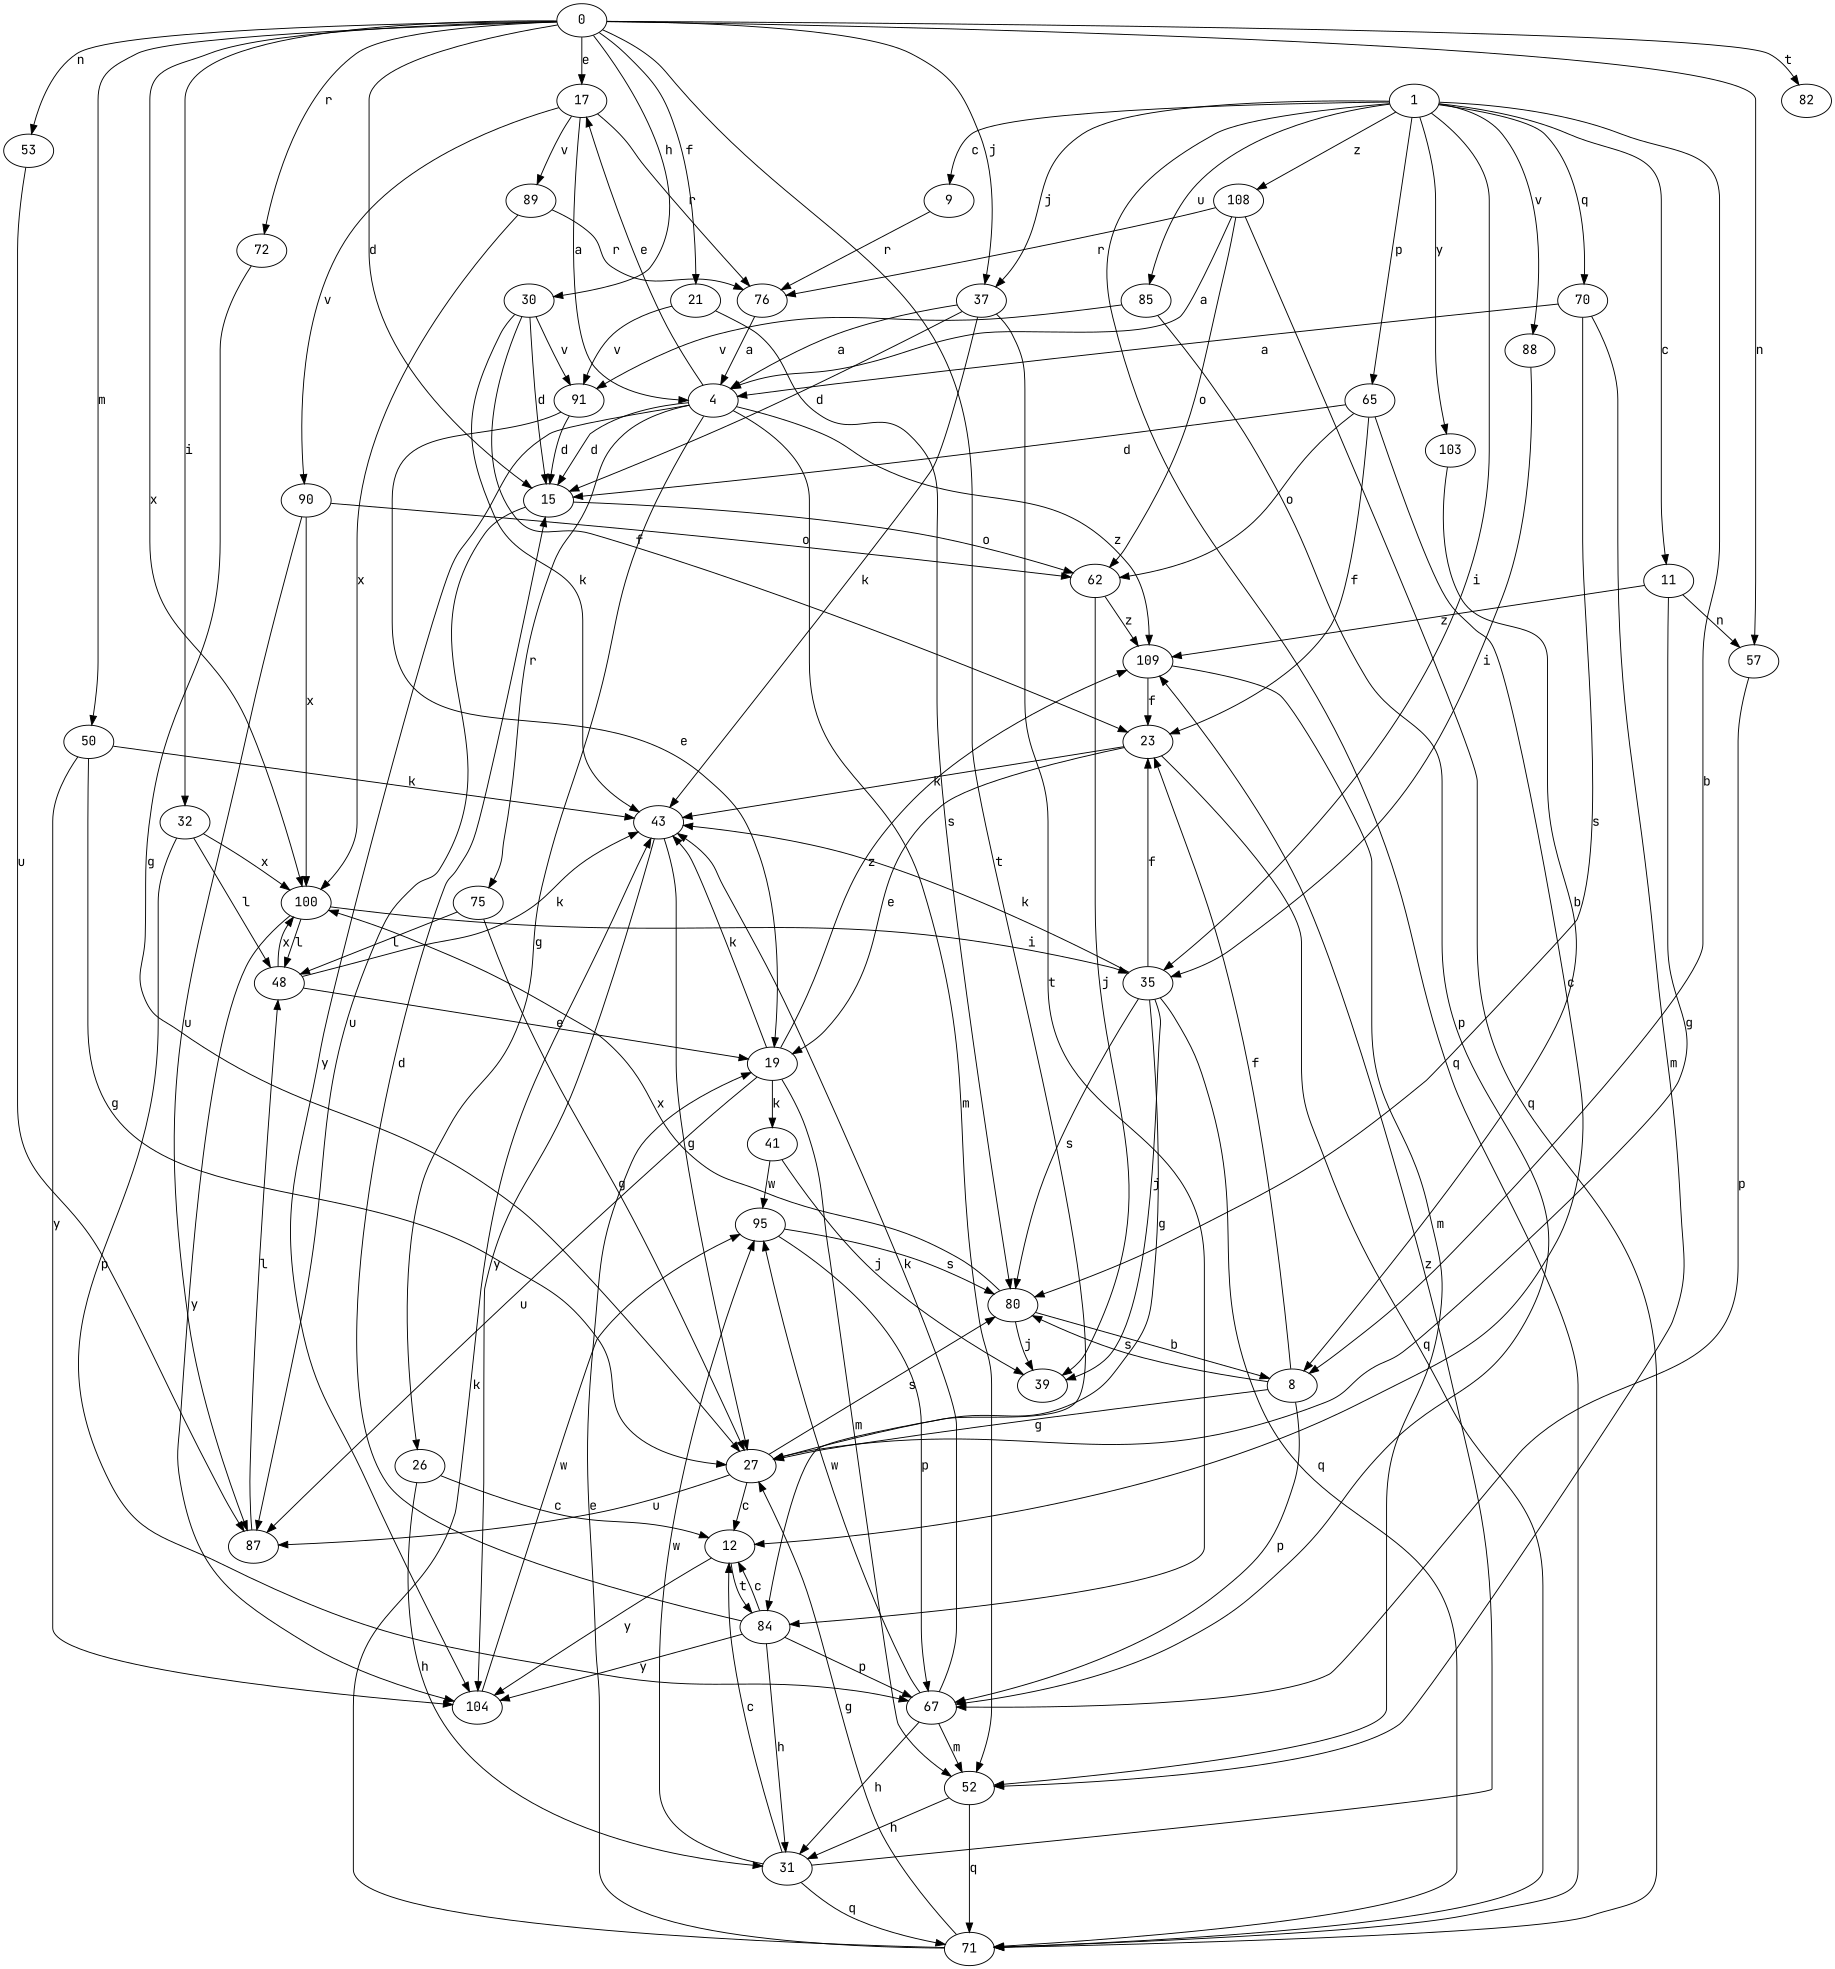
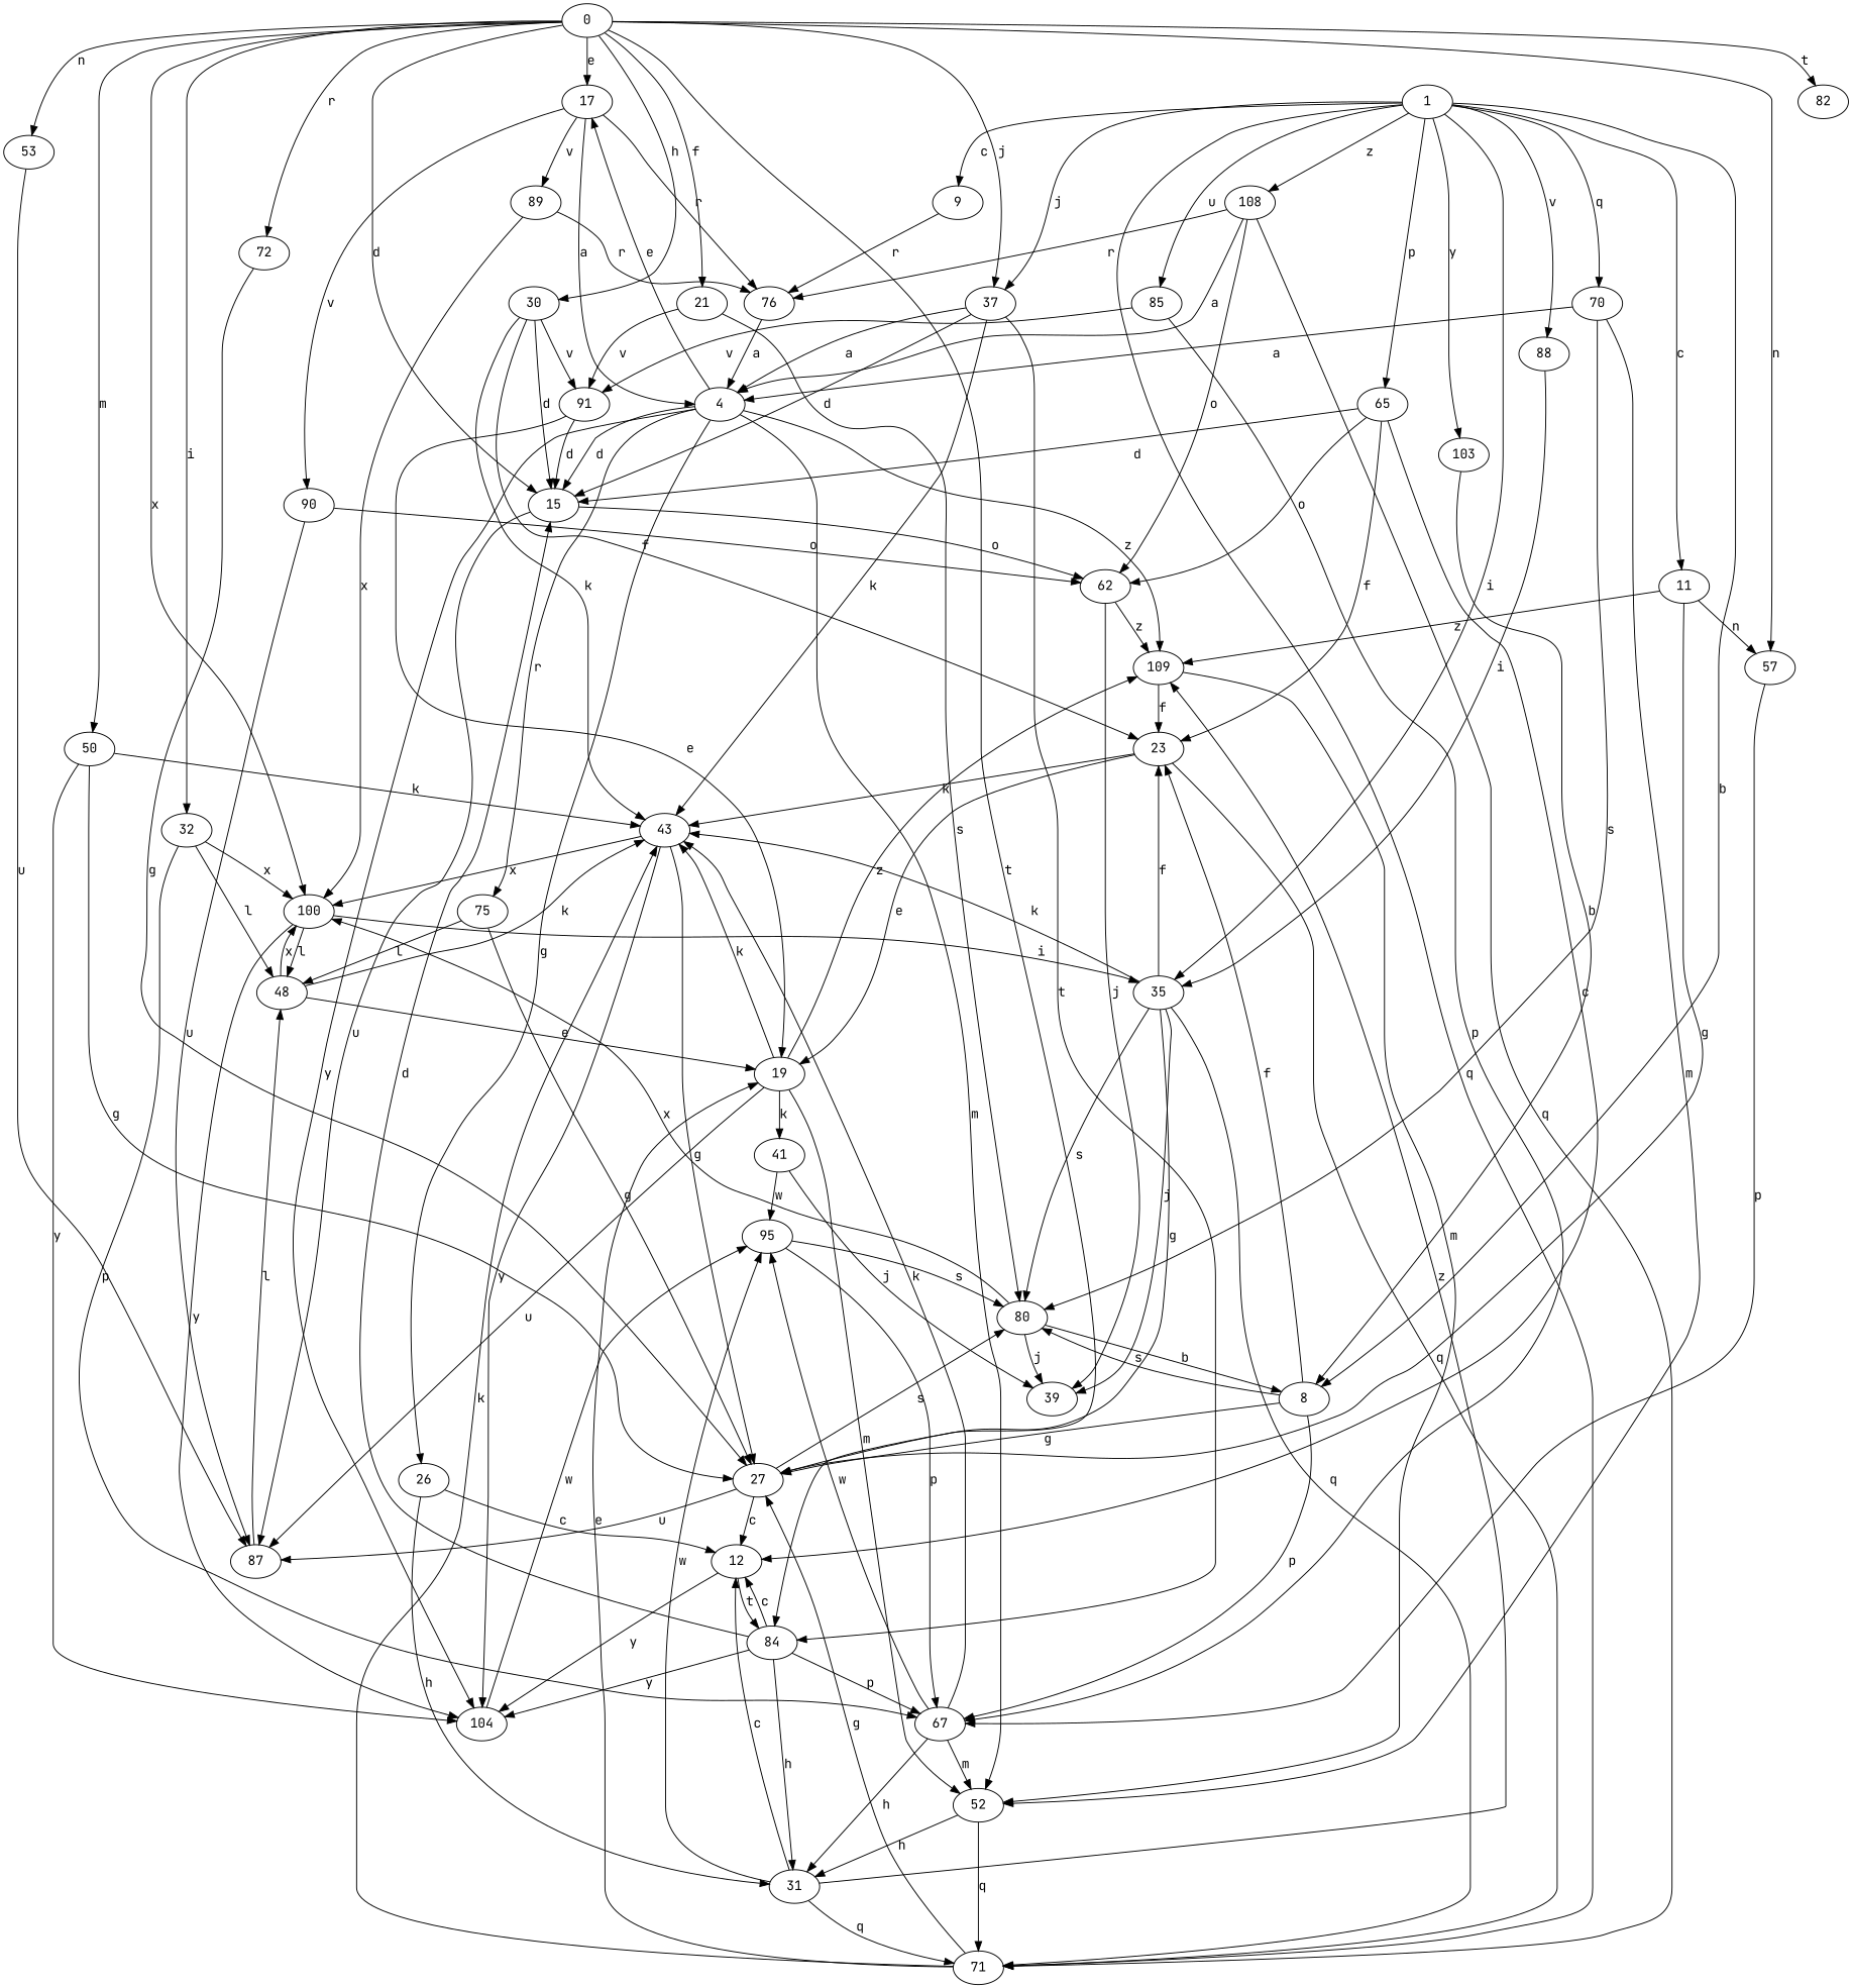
  strict digraph {
    fontname="JetBrains Mono"
    node [fontname="JetBrains Mono"]
    edge [fontname="JetBrains Mono"]
    0
    15
    17
    21
    30
    32
    37
    50
    53
    57
    72
    82
    84
    100
    62
    87
    4
    76
    89
    90
    80
    91
    23
    43
    67
    48
    104
    27
    12
    31
    35
    1
    8
    9
    11
    65
    70
    71
    85
    88
    103
    108
    109
    39
    52
    19
    26
    75
    95
    41
    0 -> 15 [label=d]
    0 -> 17 [label=e]
    0 -> 21 [label=f]
    0 -> 30 [label=h]
    0 -> 32 [label=i]
    0 -> 37 [label=j]
    0 -> 50 [label=m]
    0 -> 53 [label=n]
    0 -> 57 [label=n]
    0 -> 72 [label=r]
    0 -> 82 [label=t]
    0 -> 84 [label=t]
    0 -> 100 [label=x]
    15 -> 62 [label=o]
    15 -> 87 [label=u]
    17 -> 4 [label=a]
    17 -> 76 [label=r]
    17 -> 89 [label=v]
    17 -> 90 [label=v]
    21 -> 80 [label=s]
    21 -> 91 [label=v]
    30 -> 15 [label=d]
    30 -> 91 [label=v]
    30 -> 23 [label=f]
    30 -> 43 [label=k]
    32 -> 100 [label=x]
    32 -> 67 [label=p]
    32 -> 48 [label=l]
    37 -> 15 [label=d]
    37 -> 84 [label=t]
    37 -> 4 [label=a]
    37 -> 43 [label=k]
    50 -> 43 [label=k]
    50 -> 104 [label=y]
    50 -> 27 [label=g]
    53 -> 87 [label=u]
    57 -> 67 [label=p]
    72 -> 27 [label=g]
    84 -> 15 [label=d]
    84 -> 67 [label=p]
    84 -> 104 [label=y]
    84 -> 12 [label=c]
    84 -> 31 [label=h]
    100 -> 48 [label=l]
    100 -> 104 [label=y]
    100 -> 35 [label=i]
    62 -> 109 [label=z]
    62 -> 39 [label=j]
    87 -> 48 [label=l]
    4 -> 15 [label=d]
    4 -> 17 [label=e]
    4 -> 104 [label=y]
    4 -> 109 [label=z]
    4 -> 52 [label=m]
    4 -> 26 [label=g]
    4 -> 75 [label=r]
    76 -> 4 [label=a]
    89 -> 100 [label=x]
    89 -> 76 [label=r]
    90 -> 62 [label=o]
    90 -> 87 [label=u]
    80 -> 100 [label=x]
    80 -> 8 [label=b]
    80 -> 39 [label=j]
    91 -> 15 [label=d]
    91 -> 19 [label=e]
    23 -> 43 [label=k]
    23 -> 71 [label=q]
    23 -> 19 [label=e]
-   90 -> 100 [label=x]
+   43 -> 100 [label=x]
    43 -> 104 [label=y]
    43 -> 27 [label=g]
    67 -> 43 [label=k]
    67 -> 31 [label=h]
    67 -> 52 [label=m]
    67 -> 95 [label=w]
    48 -> 100 [label=x]
    48 -> 43 [label=k]
    48 -> 19 [label=e]
    104 -> 95 [label=w]
    27 -> 87 [label=u]
    27 -> 80 [label=s]
    27 -> 12 [label=c]
    12 -> 84 [label=t]
    12 -> 104 [label=y]
    31 -> 12 [label=c]
    31 -> 71 [label=q]
    31 -> 109 [label=z]
    31 -> 95 [label=w]
    35 -> 80 [label=s]
    35 -> 23 [label=f]
    35 -> 43 [label=k]
    35 -> 27 [label=g]
    35 -> 71 [label=q]
    35 -> 39 [label=j]
    1 -> 37 [label=j]
    1 -> 35 [label=i]
    1 -> 8 [label=b]
    1 -> 9 [label=c]
    1 -> 11 [label=c]
    1 -> 65 [label=p]
    1 -> 70 [label=q]
    1 -> 71 [label=q]
    1 -> 85 [label=u]
    1 -> 88 [label=v]
    1 -> 103 [label=y]
    1 -> 108 [label=z]
    8 -> 80 [label=s]
    8 -> 23 [label=f]
    8 -> 67 [label=p]
    8 -> 27 [label=g]
    9 -> 76 [label=r]
    11 -> 57 [label=n]
    11 -> 27 [label=g]
    11 -> 109 [label=z]
    65 -> 15 [label=d]
    65 -> 62 [label=o]
    65 -> 23 [label=f]
    65 -> 12 [label=c]
    70 -> 4 [label=a]
    70 -> 80 [label=s]
    70 -> 52 [label=m]
    71 -> 43 [label=k]
    71 -> 27 [label=g]
    71 -> 19 [label=e]
    85 -> 91 [label=v]
    85 -> 67 [label=p]
    88 -> 35 [label=i]
    103 -> 8 [label=b]
    108 -> 62 [label=o]
    108 -> 4 [label=a]
    108 -> 76 [label=r]
    108 -> 71 [label=q]
    109 -> 23 [label=f]
    109 -> 52 [label=m]
    52 -> 31 [label=h]
    52 -> 71 [label=q]
    19 -> 87 [label=u]
    19 -> 43 [label=k]
    19 -> 109 [label=z]
    19 -> 52 [label=m]
    19 -> 41 [label=k]
    26 -> 12 [label=c]
    26 -> 31 [label=h]
    75 -> 48 [label=l]
    75 -> 27 [label=g]
    95 -> 80 [label=s]
    95 -> 67 [label=p]
    41 -> 39 [label=j]
    41 -> 95 [label=w]
  }
